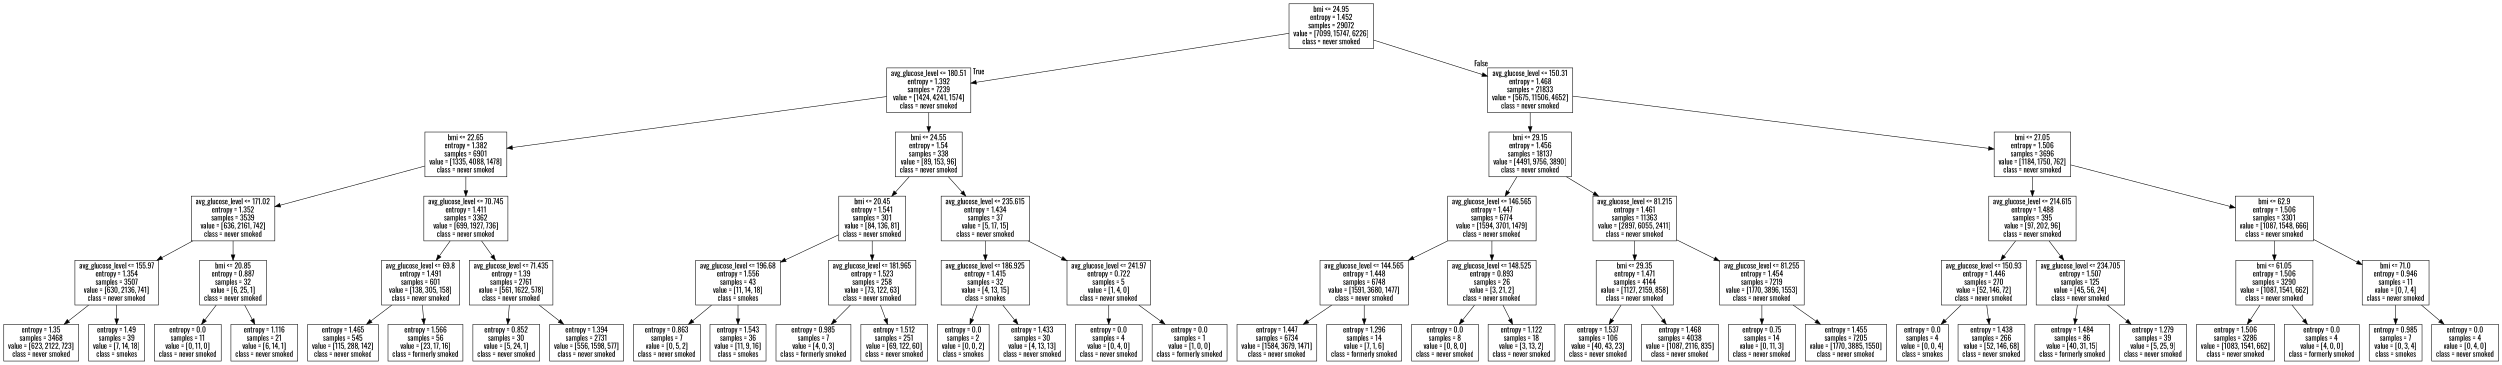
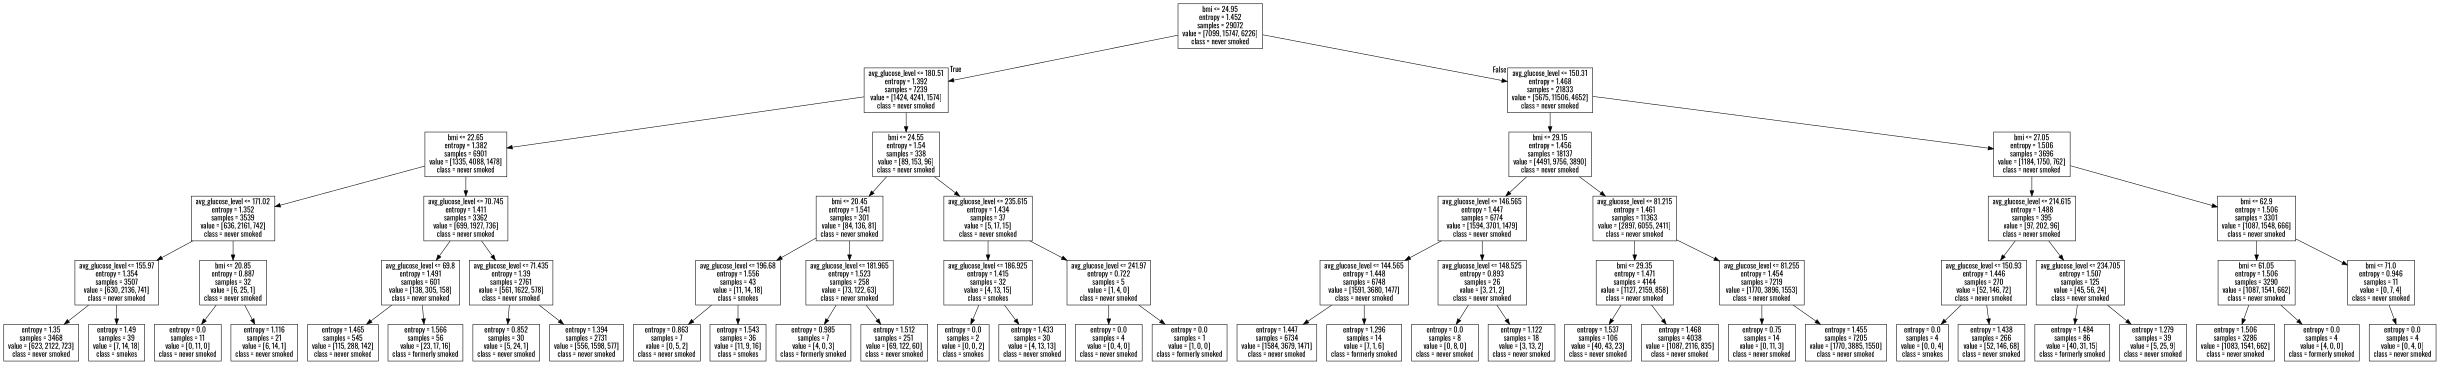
  digraph {
    fontname=Oswald
    node [shape=box fontname=Oswald]
    edge [fontname=Oswald]
    n1 [label="bmi <= 24.95\nentropy = 1.452\nsamples = 29072\nvalue = [7099, 15747, 6226]\nclass = never smoked"]
    n2 [label="avg_glucose_level <= 180.51\nentropy = 1.392\nsamples = 7239\nvalue = [1424, 4241, 1574]\nclass = never smoked"]
    n3 [label="avg_glucose_level <= 150.31\nentropy = 1.468\nsamples = 21833\nvalue = [5675, 11506, 4652]\nclass = never smoked"]
    n4 [label="bmi <= 22.65\nentropy = 1.382\nsamples = 6901\nvalue = [1335, 4088, 1478]\nclass = never smoked"]
    n5 [label="bmi <= 24.55\nentropy = 1.54\nsamples = 338\nvalue = [89, 153, 96]\nclass = never smoked"]
    n6 [label="avg_glucose_level <= 171.02\nentropy = 1.352\nsamples = 3539\nvalue = [636, 2161, 742]\nclass = never smoked"]
    n7 [label="avg_glucose_level <= 70.745\nentropy = 1.411\nsamples = 3362\nvalue = [699, 1927, 736]\nclass = never smoked"]
    n8 [label="avg_glucose_level <= 155.97\nentropy = 1.354\nsamples = 3507\nvalue = [630, 2136, 741]\nclass = never smoked"]
    n9 [label="bmi <= 20.85\nentropy = 0.887\nsamples = 32\nvalue = [6, 25, 1]\nclass = never smoked"]
    n10 [label="entropy = 1.35\nsamples = 3468\nvalue = [623, 2122, 723]\nclass = never smoked"]
    n11 [label="entropy = 1.49\nsamples = 39\nvalue = [7, 14, 18]\nclass = smokes"]
    n12 [label="entropy = 0.0\nsamples = 11\nvalue = [0, 11, 0]\nclass = never smoked"]
    n13 [label="entropy = 1.116\nsamples = 21\nvalue = [6, 14, 1]\nclass = never smoked"]
    n14 [label="avg_glucose_level <= 69.8\nentropy = 1.491\nsamples = 601\nvalue = [138, 305, 158]\nclass = never smoked"]
    n15 [label="avg_glucose_level <= 71.435\nentropy = 1.39\nsamples = 2761\nvalue = [561, 1622, 578]\nclass = never smoked"]
    n16 [label="entropy = 1.465\nsamples = 545\nvalue = [115, 288, 142]\nclass = never smoked"]
    n17 [label="entropy = 1.566\nsamples = 56\nvalue = [23, 17, 16]\nclass = formerly smoked"]
    n18 [label="entropy = 0.852\nsamples = 30\nvalue = [5, 24, 1]\nclass = never smoked"]
    n19 [label="entropy = 1.394\nsamples = 2731\nvalue = [556, 1598, 577]\nclass = never smoked"]
    n20 [label="bmi <= 20.45\nentropy = 1.541\nsamples = 301\nvalue = [84, 136, 81]\nclass = never smoked"]
    n21 [label="avg_glucose_level <= 235.615\nentropy = 1.434\nsamples = 37\nvalue = [5, 17, 15]\nclass = never smoked"]
    n22 [label="avg_glucose_level <= 196.68\nentropy = 1.556\nsamples = 43\nvalue = [11, 14, 18]\nclass = smokes"]
    n23 [label="avg_glucose_level <= 181.965\nentropy = 1.523\nsamples = 258\nvalue = [73, 122, 63]\nclass = never smoked"]
    n24 [label="entropy = 0.863\nsamples = 7\nvalue = [0, 5, 2]\nclass = never smoked"]
    n25 [label="entropy = 1.543\nsamples = 36\nvalue = [11, 9, 16]\nclass = smokes"]
    n26 [label="entropy = 0.985\nsamples = 7\nvalue = [4, 0, 3]\nclass = formerly smoked"]
    n27 [label="entropy = 1.512\nsamples = 251\nvalue = [69, 122, 60]\nclass = never smoked"]
    n28 [label="avg_glucose_level <= 186.925\nentropy = 1.415\nsamples = 32\nvalue = [4, 13, 15]\nclass = smokes"]
    n29 [label="avg_glucose_level <= 241.97\nentropy = 0.722\nsamples = 5\nvalue = [1, 4, 0]\nclass = never smoked"]
    n30 [label="entropy = 0.0\nsamples = 2\nvalue = [0, 0, 2]\nclass = smokes"]
    n31 [label="entropy = 1.433\nsamples = 30\nvalue = [4, 13, 13]\nclass = never smoked"]
    n32 [label="entropy = 0.0\nsamples = 4\nvalue = [0, 4, 0]\nclass = never smoked"]
    n33 [label="entropy = 0.0\nsamples = 1\nvalue = [1, 0, 0]\nclass = formerly smoked"]
    n34 [label="bmi <= 29.15\nentropy = 1.456\nsamples = 18137\nvalue = [4491, 9756, 3890]\nclass = never smoked"]
    n35 [label="bmi <= 27.05\nentropy = 1.506\nsamples = 3696\nvalue = [1184, 1750, 762]\nclass = never smoked"]
    n36 [label="avg_glucose_level <= 146.565\nentropy = 1.447\nsamples = 6774\nvalue = [1594, 3701, 1479]\nclass = never smoked"]
    n37 [label="avg_glucose_level <= 81.215\nentropy = 1.461\nsamples = 11363\nvalue = [2897, 6055, 2411]\nclass = never smoked"]
    n38 [label="avg_glucose_level <= 144.565\nentropy = 1.448\nsamples = 6748\nvalue = [1591, 3680, 1477]\nclass = never smoked"]
    n39 [label="avg_glucose_level <= 148.525\nentropy = 0.893\nsamples = 26\nvalue = [3, 21, 2]\nclass = never smoked"]
    n40 [label="entropy = 1.447\nsamples = 6734\nvalue = [1584, 3679, 1471]\nclass = never smoked"]
    n41 [label="entropy = 1.296\nsamples = 14\nvalue = [7, 1, 6]\nclass = formerly smoked"]
    n42 [label="entropy = 0.0\nsamples = 8\nvalue = [0, 8, 0]\nclass = never smoked"]
    n43 [label="entropy = 1.122\nsamples = 18\nvalue = [3, 13, 2]\nclass = never smoked"]
    n44 [label="bmi <= 29.35\nentropy = 1.471\nsamples = 4144\nvalue = [1127, 2159, 858]\nclass = never smoked"]
    n45 [label="avg_glucose_level <= 81.255\nentropy = 1.454\nsamples = 7219\nvalue = [1770, 3896, 1553]\nclass = never smoked"]
    n46 [label="entropy = 1.537\nsamples = 106\nvalue = [40, 43, 23]\nclass = never smoked"]
    n47 [label="entropy = 1.468\nsamples = 4038\nvalue = [1087, 2116, 835]\nclass = never smoked"]
    n48 [label="entropy = 0.75\nsamples = 14\nvalue = [0, 11, 3]\nclass = never smoked"]
    n49 [label="entropy = 1.455\nsamples = 7205\nvalue = [1770, 3885, 1550]\nclass = never smoked"]
    n50 [label="avg_glucose_level <= 214.615\nentropy = 1.488\nsamples = 395\nvalue = [97, 202, 96]\nclass = never smoked"]
    n51 [label="bmi <= 62.9\nentropy = 1.506\nsamples = 3301\nvalue = [1087, 1548, 666]\nclass = never smoked"]
    n52 [label="avg_glucose_level <= 150.93\nentropy = 1.446\nsamples = 270\nvalue = [52, 146, 72]\nclass = never smoked"]
    n53 [label="avg_glucose_level <= 234.705\nentropy = 1.507\nsamples = 125\nvalue = [45, 56, 24]\nclass = never smoked"]
    n54 [label="entropy = 0.0\nsamples = 4\nvalue = [0, 0, 4]\nclass = smokes"]
    n55 [label="entropy = 1.438\nsamples = 266\nvalue = [52, 146, 68]\nclass = never smoked"]
    n56 [label="entropy = 1.484\nsamples = 86\nvalue = [40, 31, 15]\nclass = formerly smoked"]
    n57 [label="entropy = 1.279\nsamples = 39\nvalue = [5, 25, 9]\nclass = never smoked"]
    n58 [label="bmi <= 61.05\nentropy = 1.506\nsamples = 3290\nvalue = [1087, 1541, 662]\nclass = never smoked"]
    n59 [label="bmi <= 71.0\nentropy = 0.946\nsamples = 11\nvalue = [0, 7, 4]\nclass = never smoked"]
    n60 [label="entropy = 1.506\nsamples = 3286\nvalue = [1083, 1541, 662]\nclass = never smoked"]
    n61 [label="entropy = 0.0\nsamples = 4\nvalue = [4, 0, 0]\nclass = formerly smoked"]
-   n62 [label="entropy = 0.985\nsamples = 7\nvalue = [0, 3, 4]\nclass = smokes"]
    n63 [label="entropy = 0.0\nsamples = 4\nvalue = [0, 4, 0]\nclass = never smoked"]
    n1 -> n2 [headlabel=True labelangle=45 labeldistance=2.5]
    n1 -> n3 [headlabel=False labelangle=-45 labeldistance=2.5]
    n2 -> n4
    n2 -> n5
    n3 -> n34
    n3 -> n35
    n4 -> n6
    n4 -> n7
    n5 -> n20
    n5 -> n21
    n6 -> n8
    n6 -> n9
    n7 -> n14
    n7 -> n15
    n8 -> n10
    n8 -> n11
    n9 -> n12
    n9 -> n13
    n14 -> n16
    n14 -> n17
    n15 -> n18
    n15 -> n19
    n20 -> n22
    n20 -> n23
    n21 -> n28
    n21 -> n29
    n22 -> n24
    n22 -> n25
    n23 -> n26
    n23 -> n27
    n28 -> n30
    n28 -> n31
    n29 -> n32
    n29 -> n33
    n34 -> n36
    n34 -> n37
    n35 -> n50
    n35 -> n51
    n36 -> n38
    n36 -> n39
    n37 -> n44
    n37 -> n45
    n38 -> n40
    n38 -> n41
    n39 -> n42
    n39 -> n43
    n44 -> n46
    n44 -> n47
    n45 -> n48
    n45 -> n49
    n50 -> n52
    n50 -> n53
    n51 -> n58
    n51 -> n59
    n52 -> n54
    n52 -> n55
    n53 -> n56
    n53 -> n57
    n58 -> n60
    n58 -> n61
-   n59 -> n62
    n59 -> n63
  }
